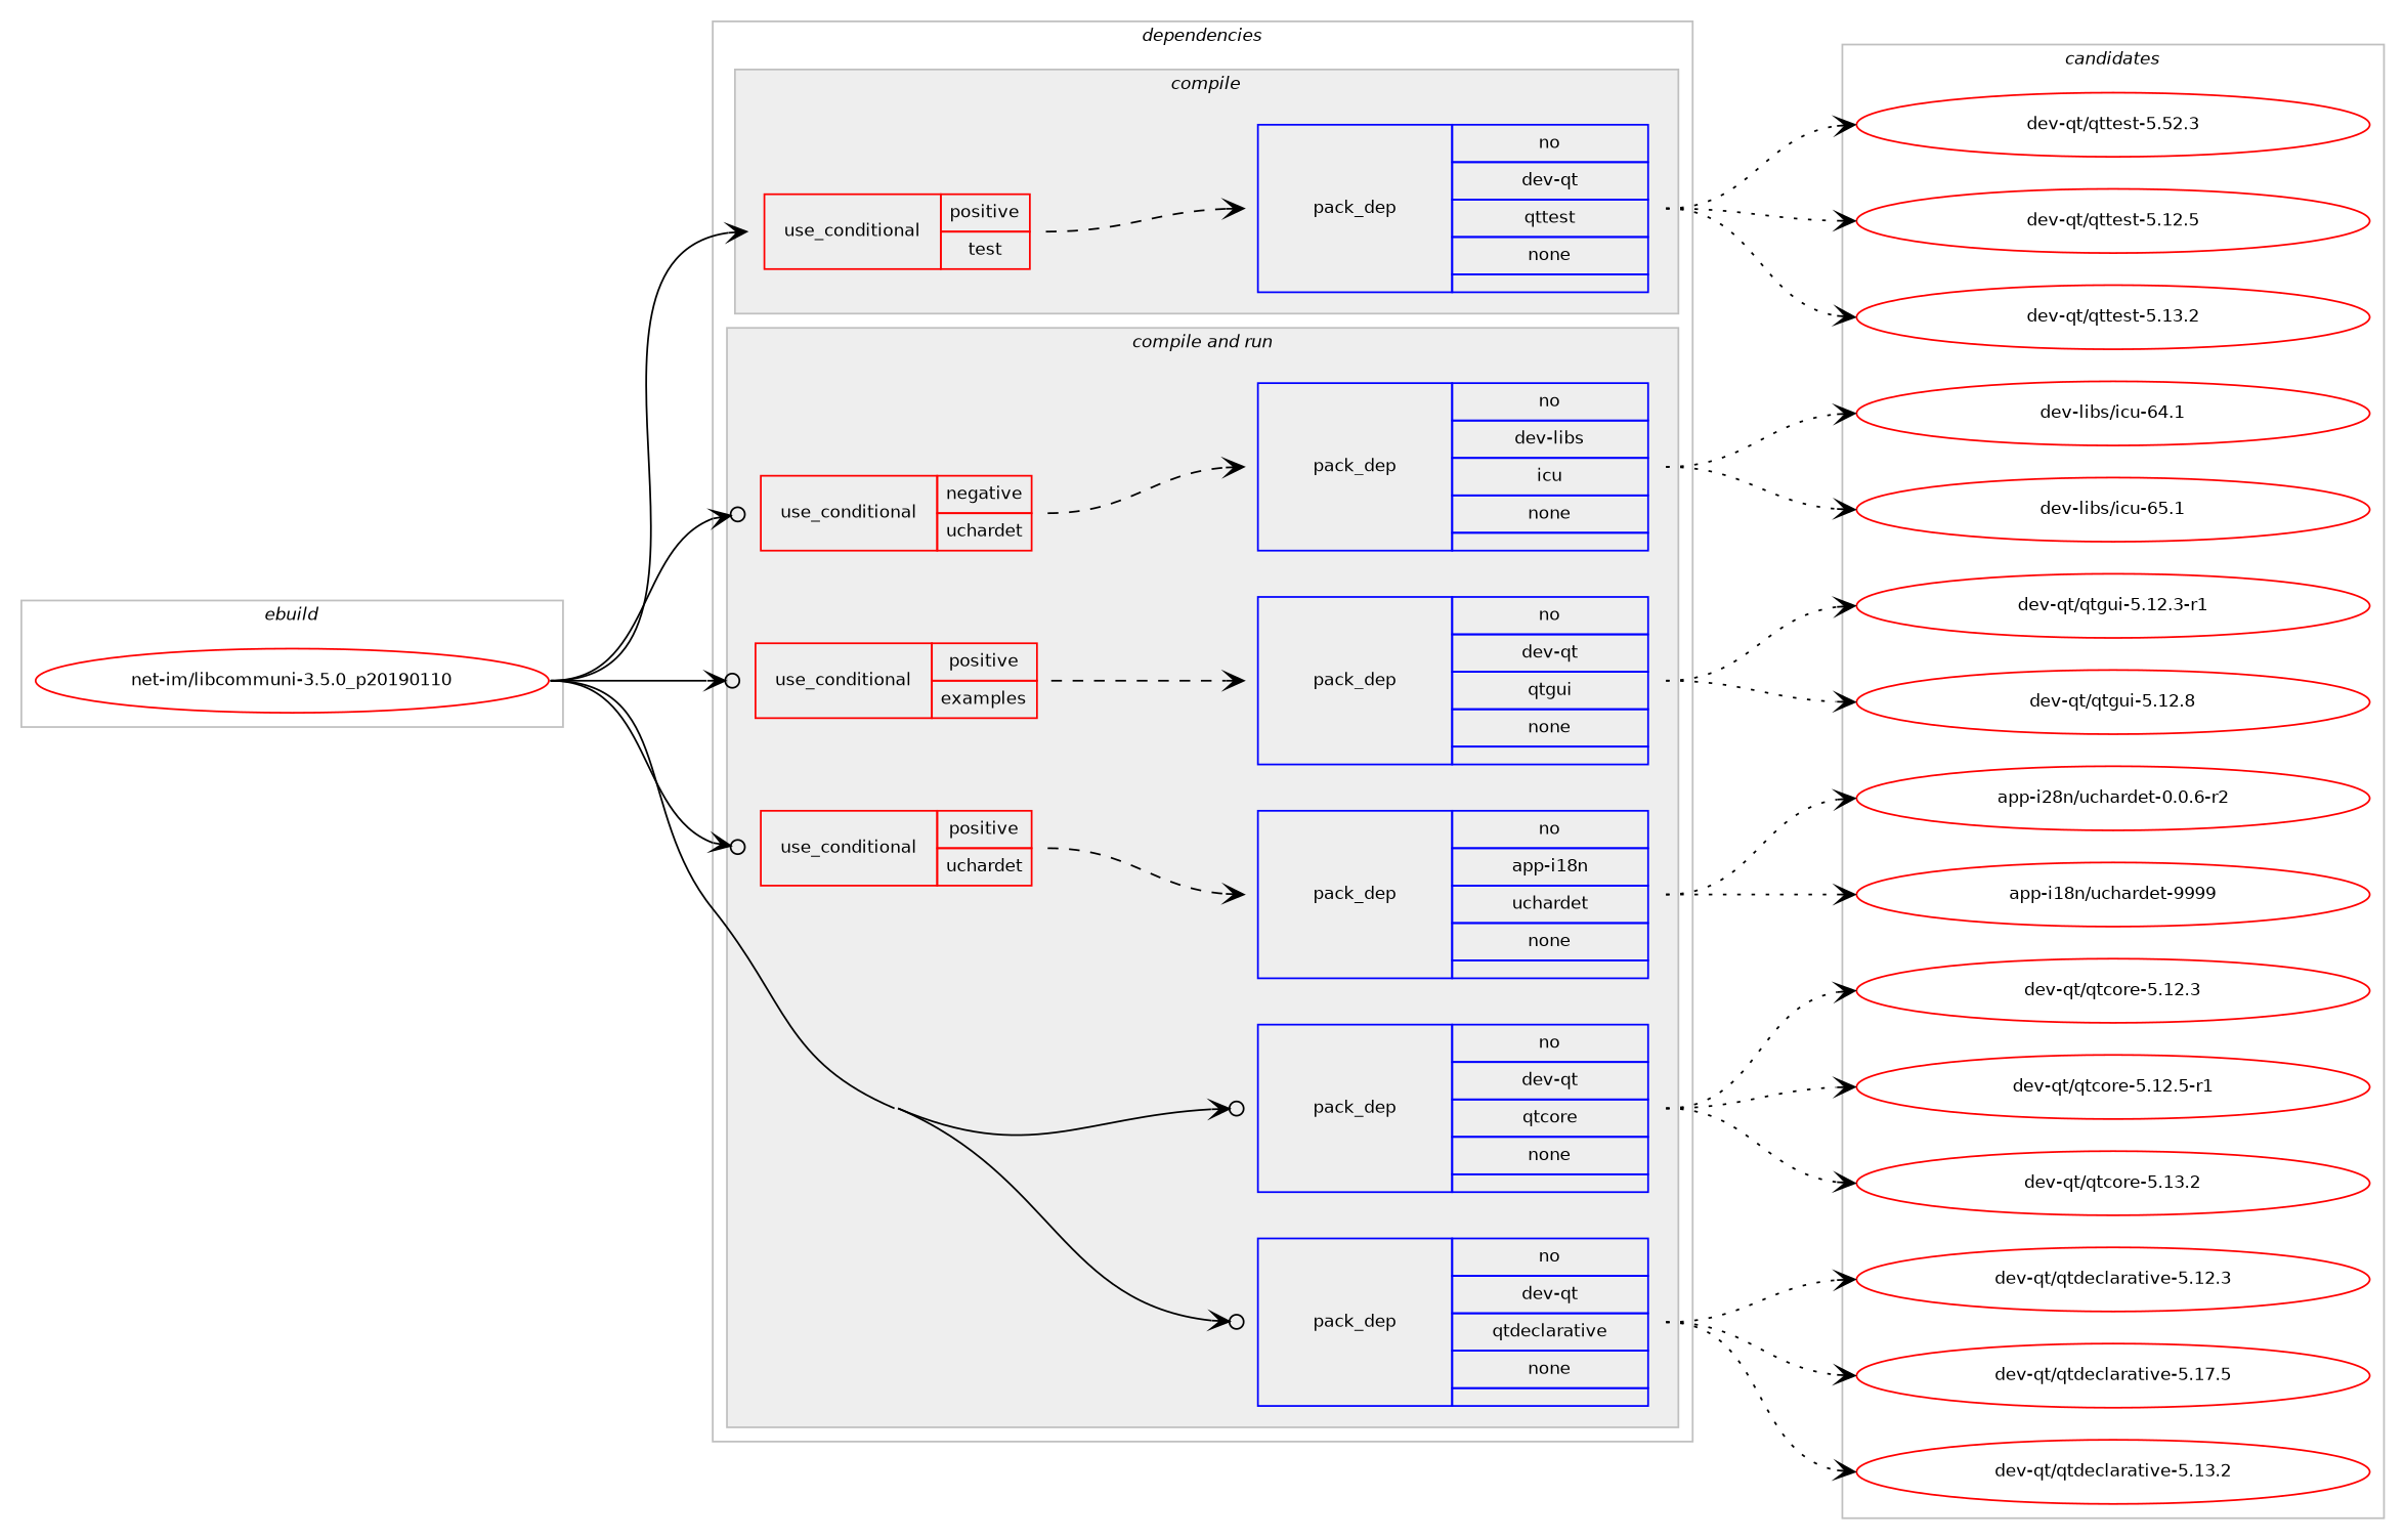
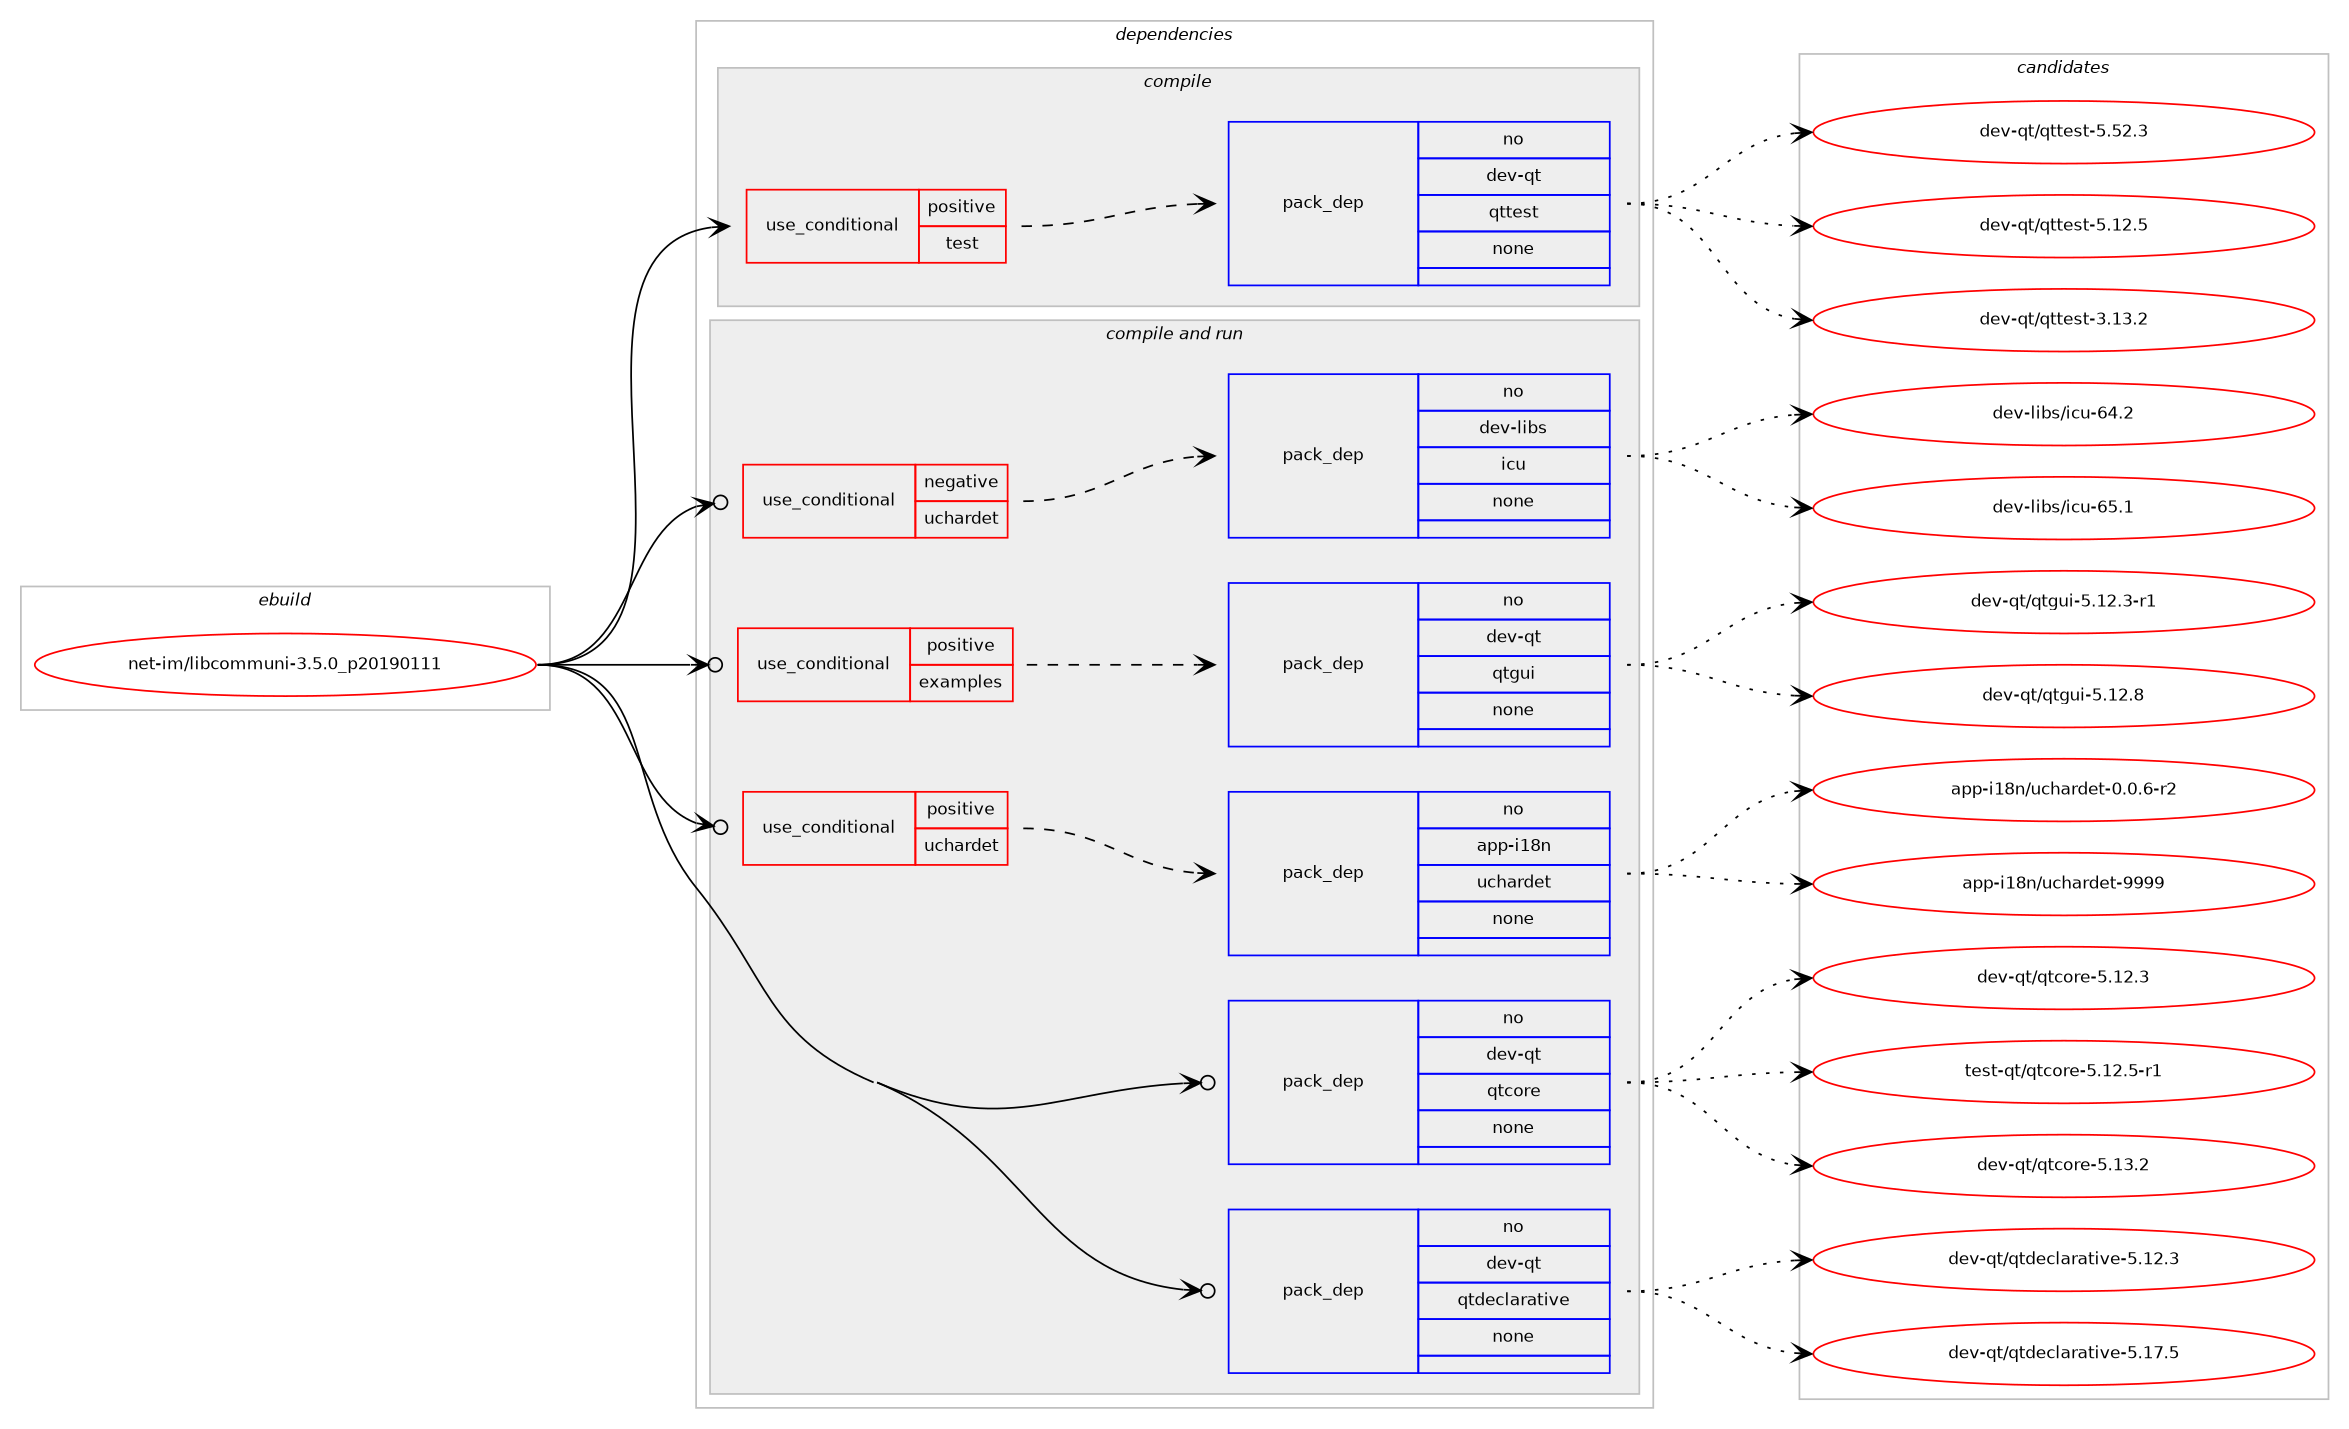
  digraph {
    compound=true
    concentrate=true
    fontname=Helvetica
    fontsize=10
    newrank=true
    rankdir=LR
    ranksep=1.5
    node [color=red fontname=Helvetica fontsize=10]
    edge [arrowhead=vee headport=w style=dotted tailport=e weight=100]
-   n1 [label="net-im/libcommuni-3.5.0_p20190110" width=4]
+   n1 [label="net-im/libcommuni-3.5.0_p20190111" width=4]
    n2 [color=blue label=<<TABLE BORDER="0" CELLBORDER="1" CELLSPACING="0" CELLPADDING="4" WIDTH="220"><TR><TD ROWSPAN="6" CELLPADDING="30">pack_dep</TD></TR><TR><TD WIDTH="110">no</TD></TR><TR><TD>dev-qt</TD></TR><TR><TD>qttest</TD></TR><TR><TD>none</TD></TR><TR><TD></TD></TR></TABLE>> shape=none]
    n3 [label=<<TABLE BORDER="0" CELLBORDER="1" CELLSPACING="0" CELLPADDING="4"><TR><TD ROWSPAN="3" CELLPADDING="10">use_conditional</TD></TR><TR><TD>positive</TD></TR><TR><TD>test</TD></TR></TABLE>> shape=none]
    n4 [color=blue label=<<TABLE BORDER="0" CELLBORDER="1" CELLSPACING="0" CELLPADDING="4" WIDTH="220"><TR><TD ROWSPAN="6" CELLPADDING="30">pack_dep</TD></TR><TR><TD WIDTH="110">no</TD></TR><TR><TD>dev-libs</TD></TR><TR><TD>icu</TD></TR><TR><TD>none</TD></TR><TR><TD></TD></TR></TABLE>> shape=none]
    n5 [label=<<TABLE BORDER="0" CELLBORDER="1" CELLSPACING="0" CELLPADDING="4"><TR><TD ROWSPAN="3" CELLPADDING="10">use_conditional</TD></TR><TR><TD>negative</TD></TR><TR><TD>uchardet</TD></TR></TABLE>> shape=none]
    n6 [color=blue label=<<TABLE BORDER="0" CELLBORDER="1" CELLSPACING="0" CELLPADDING="4" WIDTH="220"><TR><TD ROWSPAN="6" CELLPADDING="30">pack_dep</TD></TR><TR><TD WIDTH="110">no</TD></TR><TR><TD>dev-qt</TD></TR><TR><TD>qtgui</TD></TR><TR><TD>none</TD></TR><TR><TD></TD></TR></TABLE>> shape=none]
    n7 [label=<<TABLE BORDER="0" CELLBORDER="1" CELLSPACING="0" CELLPADDING="4"><TR><TD ROWSPAN="3" CELLPADDING="10">use_conditional</TD></TR><TR><TD>positive</TD></TR><TR><TD>examples</TD></TR></TABLE>> shape=none]
    n8 [color=blue label=<<TABLE BORDER="0" CELLBORDER="1" CELLSPACING="0" CELLPADDING="4" WIDTH="220"><TR><TD ROWSPAN="6" CELLPADDING="30">pack_dep</TD></TR><TR><TD WIDTH="110">no</TD></TR><TR><TD>app-i18n</TD></TR><TR><TD>uchardet</TD></TR><TR><TD>none</TD></TR><TR><TD></TD></TR></TABLE>> shape=none]
    n9 [label=<<TABLE BORDER="0" CELLBORDER="1" CELLSPACING="0" CELLPADDING="4"><TR><TD ROWSPAN="3" CELLPADDING="10">use_conditional</TD></TR><TR><TD>positive</TD></TR><TR><TD>uchardet</TD></TR></TABLE>> shape=none]
    n10 [color=blue label=<<TABLE BORDER="0" CELLBORDER="1" CELLSPACING="0" CELLPADDING="4" WIDTH="220"><TR><TD ROWSPAN="6" CELLPADDING="30">pack_dep</TD></TR><TR><TD WIDTH="110">no</TD></TR><TR><TD>dev-qt</TD></TR><TR><TD>qtcore</TD></TR><TR><TD>none</TD></TR><TR><TD></TD></TR></TABLE>> shape=none]
    n11 [color=blue label=<<TABLE BORDER="0" CELLBORDER="1" CELLSPACING="0" CELLPADDING="4" WIDTH="220"><TR><TD ROWSPAN="6" CELLPADDING="30">pack_dep</TD></TR><TR><TD WIDTH="110">no</TD></TR><TR><TD>dev-qt</TD></TR><TR><TD>qtdeclarative</TD></TR><TR><TD>none</TD></TR><TR><TD></TD></TR></TABLE>> shape=none]
    n12 [label="dev-qt/qttest-5.52.3" width=4]
    n13 [label="dev-qt/qttest-5.12.5" width=4]
-   n14 [label="dev-qt/qttest-5.13.2" width=4]
-   n15 [label="dev-libs/icu-64.1" width=4]
+   n14 [label="dev-qt/qttest-3.13.2" width=4]
+   n15 [label="dev-libs/icu-64.2" width=4]
    n16 [label="dev-libs/icu-65.1" width=4]
    n17 [label="dev-qt/qtgui-5.12.3-r1" width=4]
    n18 [label="dev-qt/qtgui-5.12.8" width=4]
-   n19 [label="app-i28n/uchardet-0.0.6-r2" width=4]
+   n19 [label="app-i18n/uchardet-0.0.6-r2" width=4]
    n20 [label="app-i18n/uchardet-9999" width=4]
    n21 [label="dev-qt/qtcore-5.12.3" width=4]
-   n22 [label="dev-qt/qtcore-5.12.5-r1" width=4]
+   n22 [label="test-qt/qtcore-5.12.5-r1" width=4]
    n23 [label="dev-qt/qtcore-5.13.2" width=4]
    n24 [label="dev-qt/qtdeclarative-5.12.3" width=4]
    n25 [label="dev-qt/qtdeclarative-5.17.5" width=4]
-   n26 [label="dev-qt/qtdeclarative-5.13.2" width=4]
    subgraph cluster_1 {
      color=gray
      label=<<i>ebuild</i>>
      rank=same
      n1
    }
    subgraph cluster_2 {
      color=gray
      label=<<i>dependencies</i>>
      subgraph cluster_3 {
        color=gray
        fillcolor="#eeeeee"
        label=<<i>compile</i>>
        style=filled
        subgraph sub_4 {
          color=gray
          fillcolor="#eeeeee"
          label=<<i>compile</i>>
          style=filled
          n3
          subgraph sub_5 {
            color=gray
            fillcolor="#eeeeee"
            label=<<i>compile</i>>
            style=filled
            n2
          }
        }
      }
      subgraph cluster_6 {
        color=gray
        fillcolor="#eeeeee"
        label=<<i>compile and run</i>>
        style=filled
        subgraph sub_7 {
          color=gray
          fillcolor="#eeeeee"
          label=<<i>compile and run</i>>
          style=filled
          n5
          subgraph sub_8 {
            color=gray
            fillcolor="#eeeeee"
            label=<<i>compile and run</i>>
            style=filled
            n4
          }
        }
        subgraph sub_9 {
          color=gray
          fillcolor="#eeeeee"
          label=<<i>compile and run</i>>
          style=filled
          n7
          subgraph sub_10 {
            color=gray
            fillcolor="#eeeeee"
            label=<<i>compile and run</i>>
            style=filled
            n6
          }
        }
        subgraph sub_11 {
          color=gray
          fillcolor="#eeeeee"
          label=<<i>compile and run</i>>
          style=filled
          n9
          subgraph sub_12 {
            color=gray
            fillcolor="#eeeeee"
            label=<<i>compile and run</i>>
            style=filled
            n8
          }
        }
        subgraph sub_13 {
          color=gray
          fillcolor="#eeeeee"
          label=<<i>compile and run</i>>
          style=filled
          n10
        }
        subgraph sub_14 {
          color=gray
          fillcolor="#eeeeee"
          label=<<i>compile and run</i>>
          style=filled
          n11
        }
      }
      subgraph cluster_15 {
        color=gray
        fillcolor="#eeeeee"
        label=<<i>run</i>>
        style=filled
      }
    }
    subgraph cluster_16 {
      color=gray
      label=<<i>candidates</i>>
      rank=same
      subgraph sub_17 {
        color=black
        label=<<i>candidates</i>>
        nodesep=1
        rank=same
        n12
        n13
        n14
      }
      subgraph sub_18 {
        color=black
        label=<<i>candidates</i>>
        nodesep=1
        rank=same
        n15
        n16
      }
      subgraph sub_19 {
        color=black
        label=<<i>candidates</i>>
        nodesep=1
        rank=same
        n17
        n18
      }
      subgraph sub_20 {
        color=black
        label=<<i>candidates</i>>
        nodesep=1
        rank=same
        n19
        n20
      }
      subgraph sub_21 {
        color=black
        label=<<i>candidates</i>>
        nodesep=1
        rank=same
        n21
        n22
        n23
      }
      subgraph sub_22 {
        color=black
        label=<<i>candidates</i>>
        nodesep=1
        rank=same
        n24
        n25
-       n26
      }
    }
    n1 -> n3 [style=solid weight=20]
    n1 -> n5 [arrowhead=odotvee style=solid weight=20]
    n1 -> n7 [arrowhead=odotvee style=solid weight=20]
    n1 -> n9 [arrowhead=odotvee style=solid weight=20]
    n1 -> n10 [arrowhead=odotvee style=solid weight=20]
    n1 -> n11 [arrowhead=odotvee style=solid weight=20]
    n2 -> n12
    n2 -> n13
    n2 -> n14
    n3 -> n2 [style=dashed weight=20]
    n4 -> n15
    n4 -> n16
    n5 -> n4 [style=dashed weight=20]
    n6 -> n17
    n6 -> n18
    n7 -> n6 [style=dashed weight=20]
    n8 -> n19
    n8 -> n20
    n9 -> n8 [style=dashed weight=20]
    n10 -> n21
    n10 -> n22
    n10 -> n23
    n11 -> n24
    n11 -> n25
-   n11 -> n26
  }
